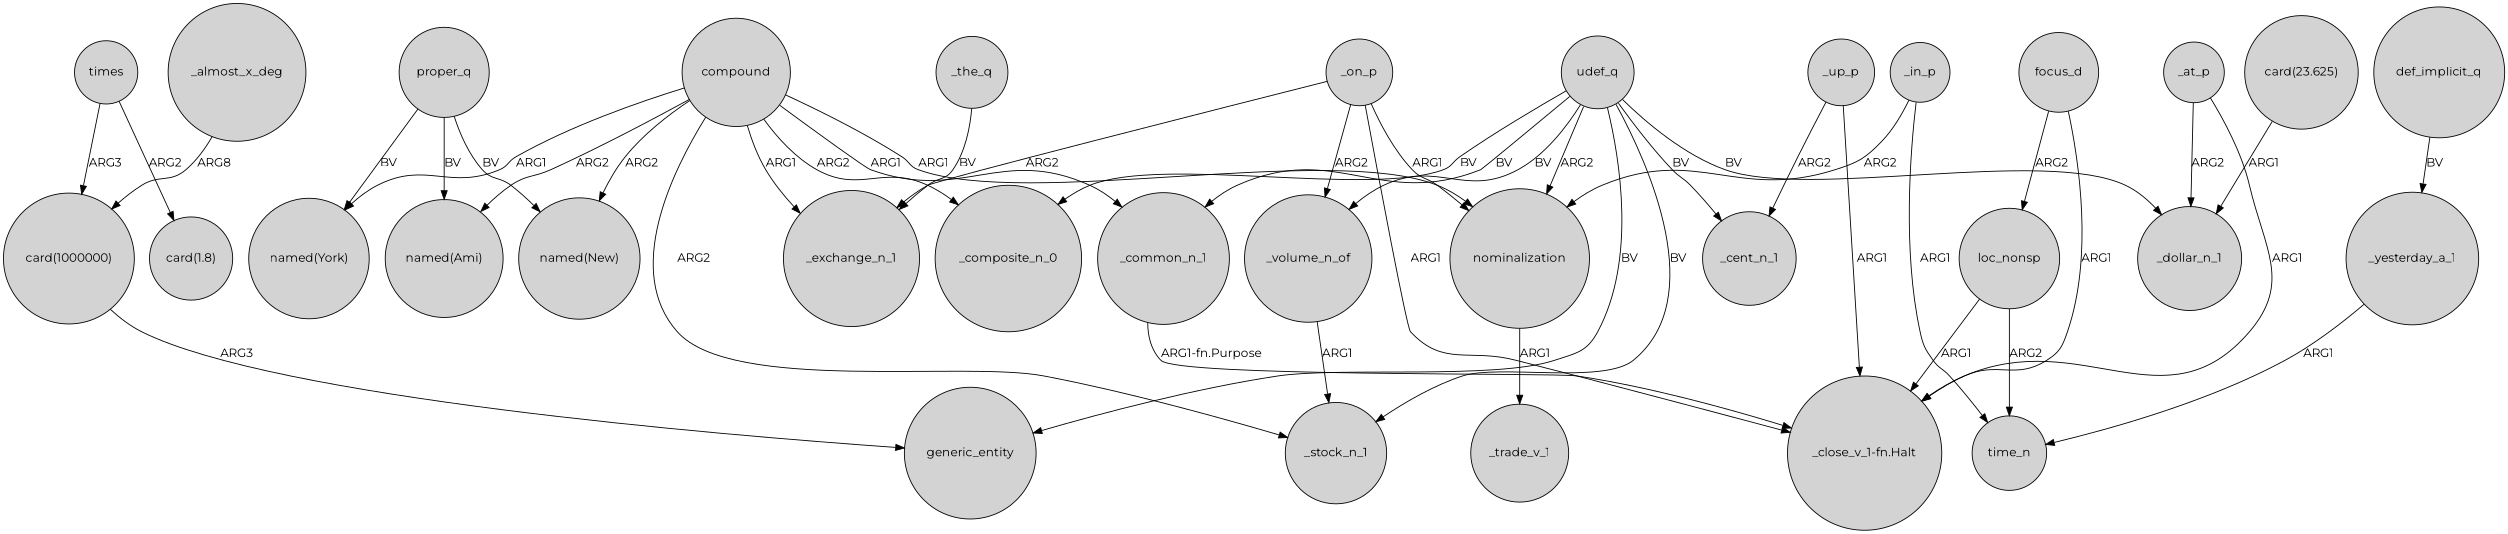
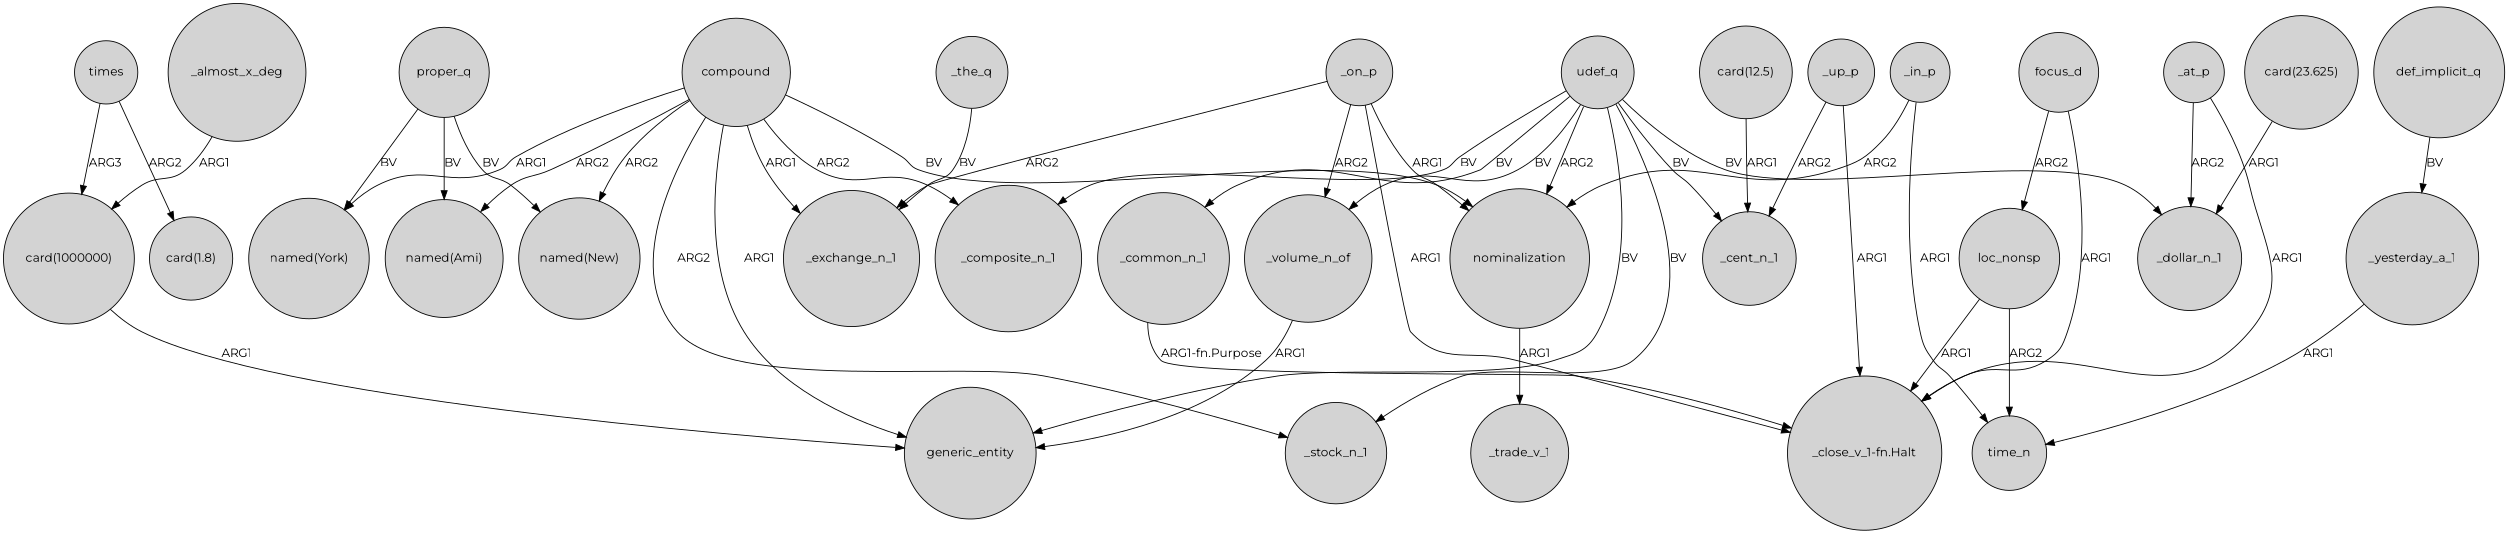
  digraph {
    fontname=Montserrat
    node [fontname=Montserrat shape=circle style=filled]
    edge [fontname=Montserrat]
    _on_p
    nominalization
    "_close_v_1-fn.Halt"
    _exchange_n_1
    _volume_n_of
    _trade_v_1
    generic_entity
    focus_d
    loc_nonsp
    time_n
    _common_n_1
    compound
    "named(New)"
    "named(Ami)"
    "named(York)"
    _stock_n_1
-   _composite_n_1 [label=_composite_n_0]
+   _composite_n_1
    proper_q
    udef_q
    _cent_n_1
    _dollar_n_1
    times
    "card(1000000)"
    "card(1.8)"
    _yesterday_a_1
    _up_p
+   "card(12.5)"
    _at_p
    _in_p
    _almost_x_deg
    _the_q
    def_implicit_q
    "card(23.625)"
    _on_p -> nominalization [label=ARG1]
    _on_p -> "_close_v_1-fn.Halt" [label=ARG1]
    _on_p -> _exchange_n_1 [label=ARG2]
    _on_p -> _volume_n_of [label=ARG2]
    nominalization -> _trade_v_1 [label=ARG1]
-   _volume_n_of -> _stock_n_1 [label=ARG1]
+   _volume_n_of -> generic_entity [label=ARG1]
    focus_d -> "_close_v_1-fn.Halt" [label=ARG1]
    focus_d -> loc_nonsp [label=ARG2]
    loc_nonsp -> "_close_v_1-fn.Halt" [label=ARG1]
    loc_nonsp -> time_n [label=ARG2]
    _common_n_1 -> "_close_v_1-fn.Halt" [label="ARG1-fn.Purpose"]
-   compound -> nominalization [label=ARG1]
+   compound -> nominalization [label=BV]
    compound -> _exchange_n_1 [label=ARG1]
-   compound -> _common_n_1 [label=ARG1]
+   compound -> generic_entity [label=ARG1]
    compound -> "named(New)" [label=ARG2]
    compound -> "named(Ami)" [label=ARG2]
    compound -> "named(York)" [label=ARG1]
    compound -> _stock_n_1 [label=ARG2]
    compound -> _composite_n_1 [label=ARG2]
    proper_q -> "named(New)" [label=BV]
    proper_q -> "named(Ami)" [label=BV]
    proper_q -> "named(York)" [label=BV]
    udef_q -> nominalization [label=ARG2]
    udef_q -> _volume_n_of [label=BV]
    udef_q -> generic_entity [label=BV]
    udef_q -> _common_n_1 [label=BV]
    udef_q -> _stock_n_1 [label=BV]
    udef_q -> _composite_n_1 [label=BV]
    udef_q -> _cent_n_1 [label=BV]
    udef_q -> _dollar_n_1 [label=BV]
    times -> "card(1000000)" [label=ARG3]
    times -> "card(1.8)" [label=ARG2]
-   "card(1000000)" -> generic_entity [label=ARG3]
+   "card(1000000)" -> generic_entity [label=ARG1]
    _yesterday_a_1 -> time_n [label=ARG1]
    _up_p -> "_close_v_1-fn.Halt" [label=ARG1]
    _up_p -> _cent_n_1 [label=ARG2]
+   "card(12.5)" -> _cent_n_1 [label=ARG1]
    _at_p -> "_close_v_1-fn.Halt" [label=ARG1]
    _at_p -> _dollar_n_1 [label=ARG2]
    _in_p -> nominalization [label=ARG2]
    _in_p -> time_n [label=ARG1]
-   _almost_x_deg -> "card(1000000)" [label=ARG8]
+   _almost_x_deg -> "card(1000000)" [label=ARG1]
    _the_q -> _exchange_n_1 [label=BV]
    def_implicit_q -> _yesterday_a_1 [label=BV]
    "card(23.625)" -> _dollar_n_1 [label=ARG1]
  }
